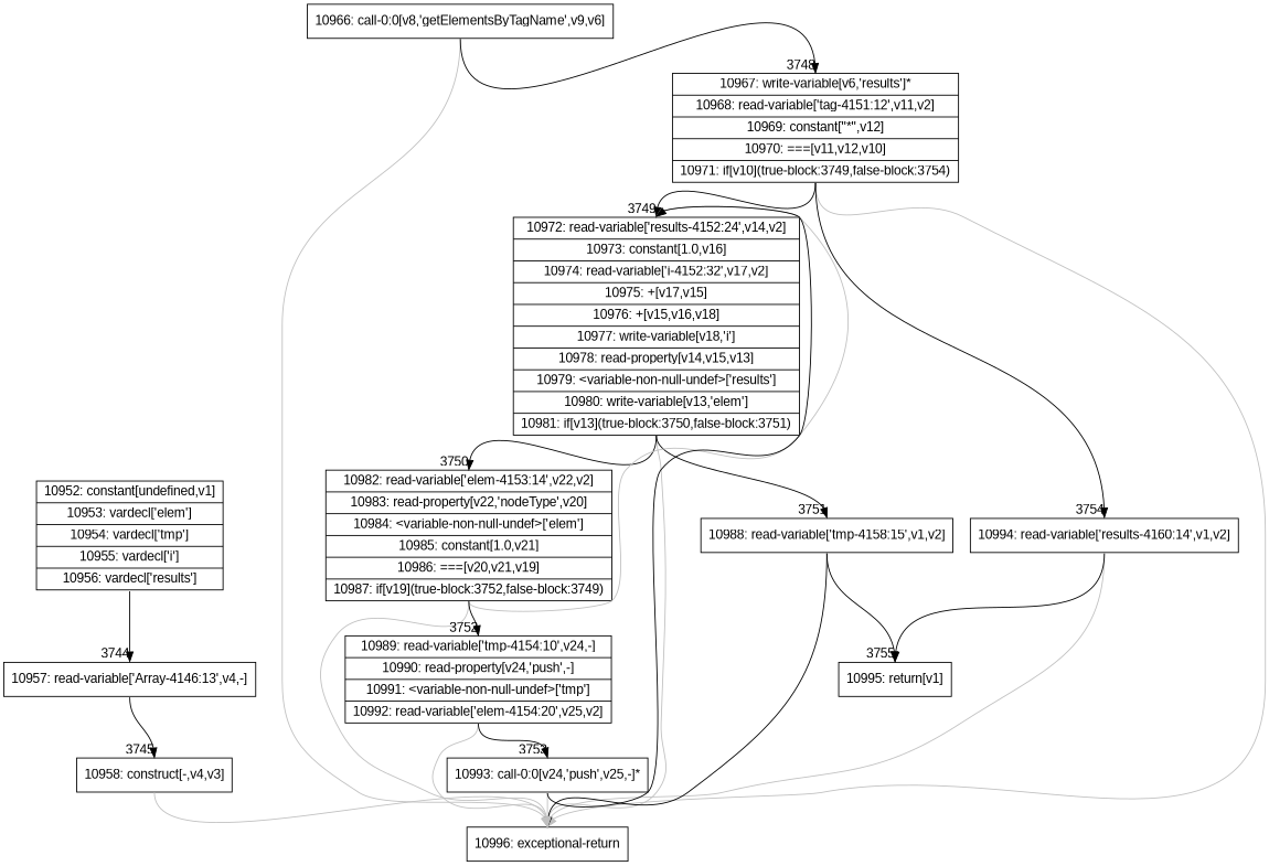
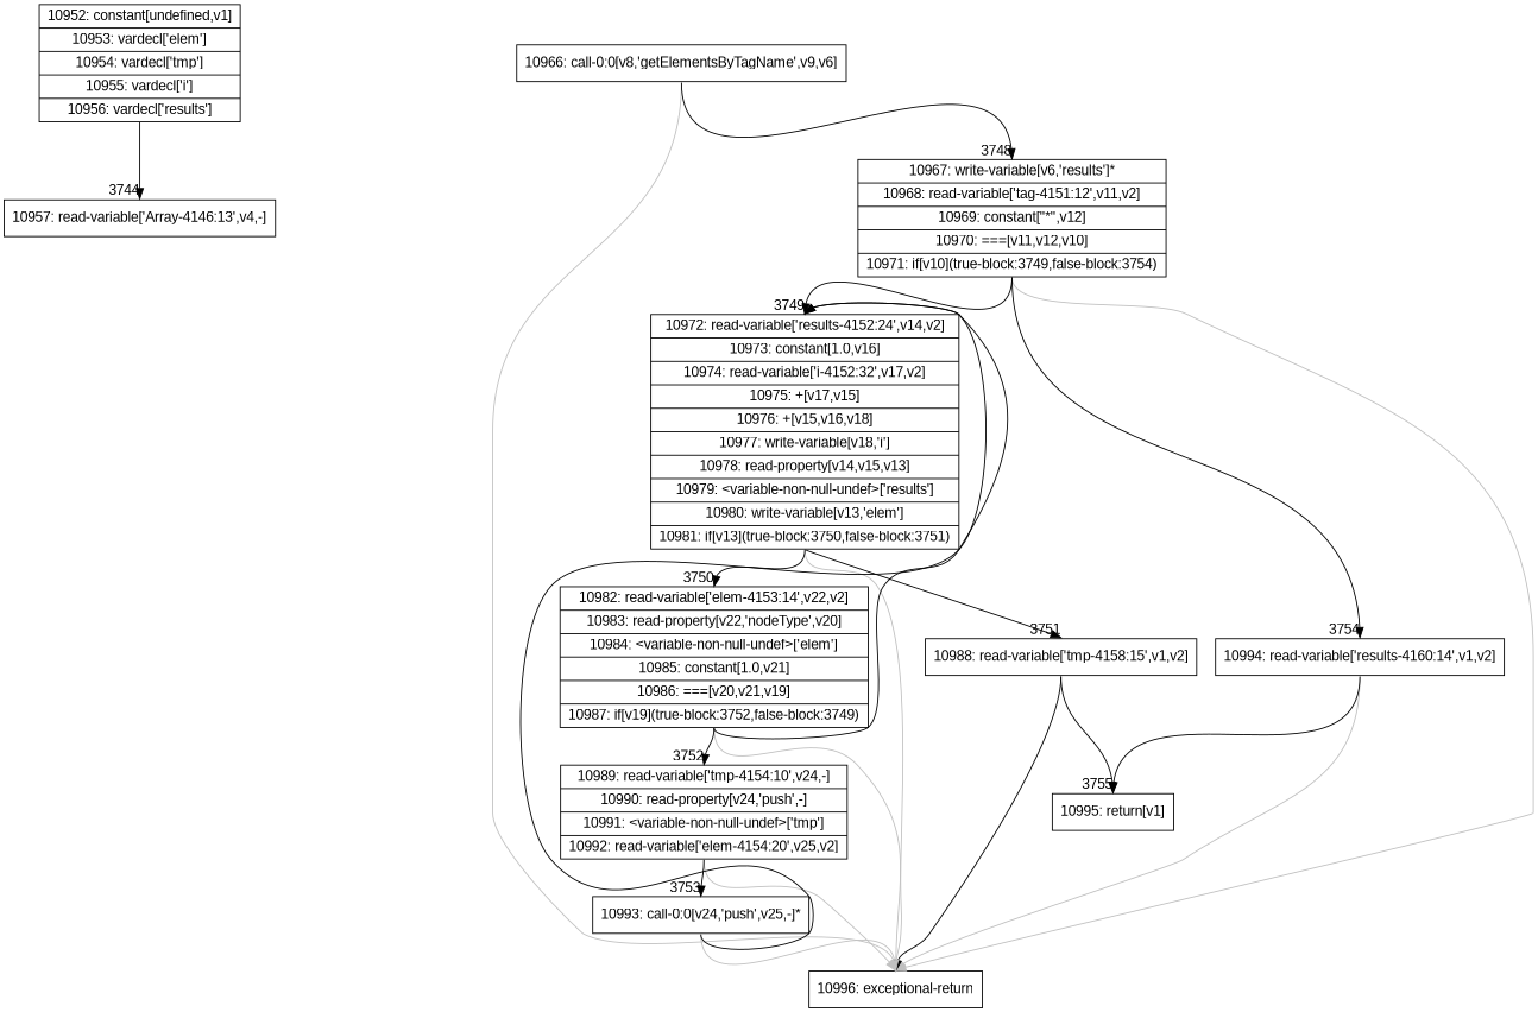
  digraph {
    fontname="Liberation Sans"
    rankdir=TD
    node [fontname="Liberation Sans" shape=record]
    edge [fontname="Liberation Sans" headport=n tailport=s]
    n1 [label="{10952: constant[undefined,v1]|10953: vardecl['elem']|10954: vardecl['tmp']|10955: vardecl['i']|10956: vardecl['results']}"]
    n2 [label="{10957: read-variable['Array-4146:13',v4,-]}"]
-   n3 [label="{10958: construct[-,v4,v3]}"]
    n4 [label="{10996: exceptional-return}"]
    n5 [label="{10966: call-0:0[v8,'getElementsByTagName',v9,v6]}"]
    n6 [label="{10967: write-variable[v6,'results']*|10968: read-variable['tag-4151:12',v11,v2]|10969: constant[\"*\",v12]|10970: ===[v11,v12,v10]|10971: if[v10](true-block:3749,false-block:3754)}"]
    n7 [label="{10972: read-variable['results-4152:24',v14,v2]|10973: constant[1.0,v16]|10974: read-variable['i-4152:32',v17,v2]|10975: +[v17,v15]|10976: +[v15,v16,v18]|10977: write-variable[v18,'i']|10978: read-property[v14,v15,v13]|10979: \<variable-non-null-undef\>['results']|10980: write-variable[v13,'elem']|10981: if[v13](true-block:3750,false-block:3751)}"]
    n8 [label="{10994: read-variable['results-4160:14',v1,v2]}"]
    n9 [label="{10982: read-variable['elem-4153:14',v22,v2]|10983: read-property[v22,'nodeType',v20]|10984: \<variable-non-null-undef\>['elem']|10985: constant[1.0,v21]|10986: ===[v20,v21,v19]|10987: if[v19](true-block:3752,false-block:3749)}"]
    n10 [label="{10988: read-variable['tmp-4158:15',v1,v2]}"]
    n11 [label="{10995: return[v1]}"]
    n12 [label="{10989: read-variable['tmp-4154:10',v24,-]|10990: read-property[v24,'push',-]|10991: \<variable-non-null-undef\>['tmp']|10992: read-variable['elem-4154:20',v25,v2]}"]
    n13 [label="{10993: call-0:0[v24,'push',v25,-]*}"]
    n1 -> n2 [headlabel="      3744"]
-   n2 -> n3 [headlabel="      3745"]
-   n3 -> n4 [color=gray]
    n5 -> n4 [color=gray]
    n5 -> n6 [headlabel="      3748"]
    n6 -> n4 [color=gray]
    n6 -> n7 [headlabel="      3749"]
    n6 -> n8 [headlabel="      3754"]
    n7 -> n4 [color=gray]
    n7 -> n9 [headlabel="      3750"]
    n7 -> n10 [headlabel="      3751"]
    n8 -> n4 [color=gray]
    n8 -> n11
    n9 -> n4 [color=gray]
-   n9 -> n7 [color=gray]
+   n9 -> n7
    n9 -> n12 [headlabel="      3752"]
    n10 -> n4 [color=black]
    n10 -> n11 [headlabel="      3755"]
    n12 -> n4 [color=gray]
    n12 -> n13 [headlabel="      3753"]
    n13 -> n4 [color=gray]
    n13 -> n7
  }
